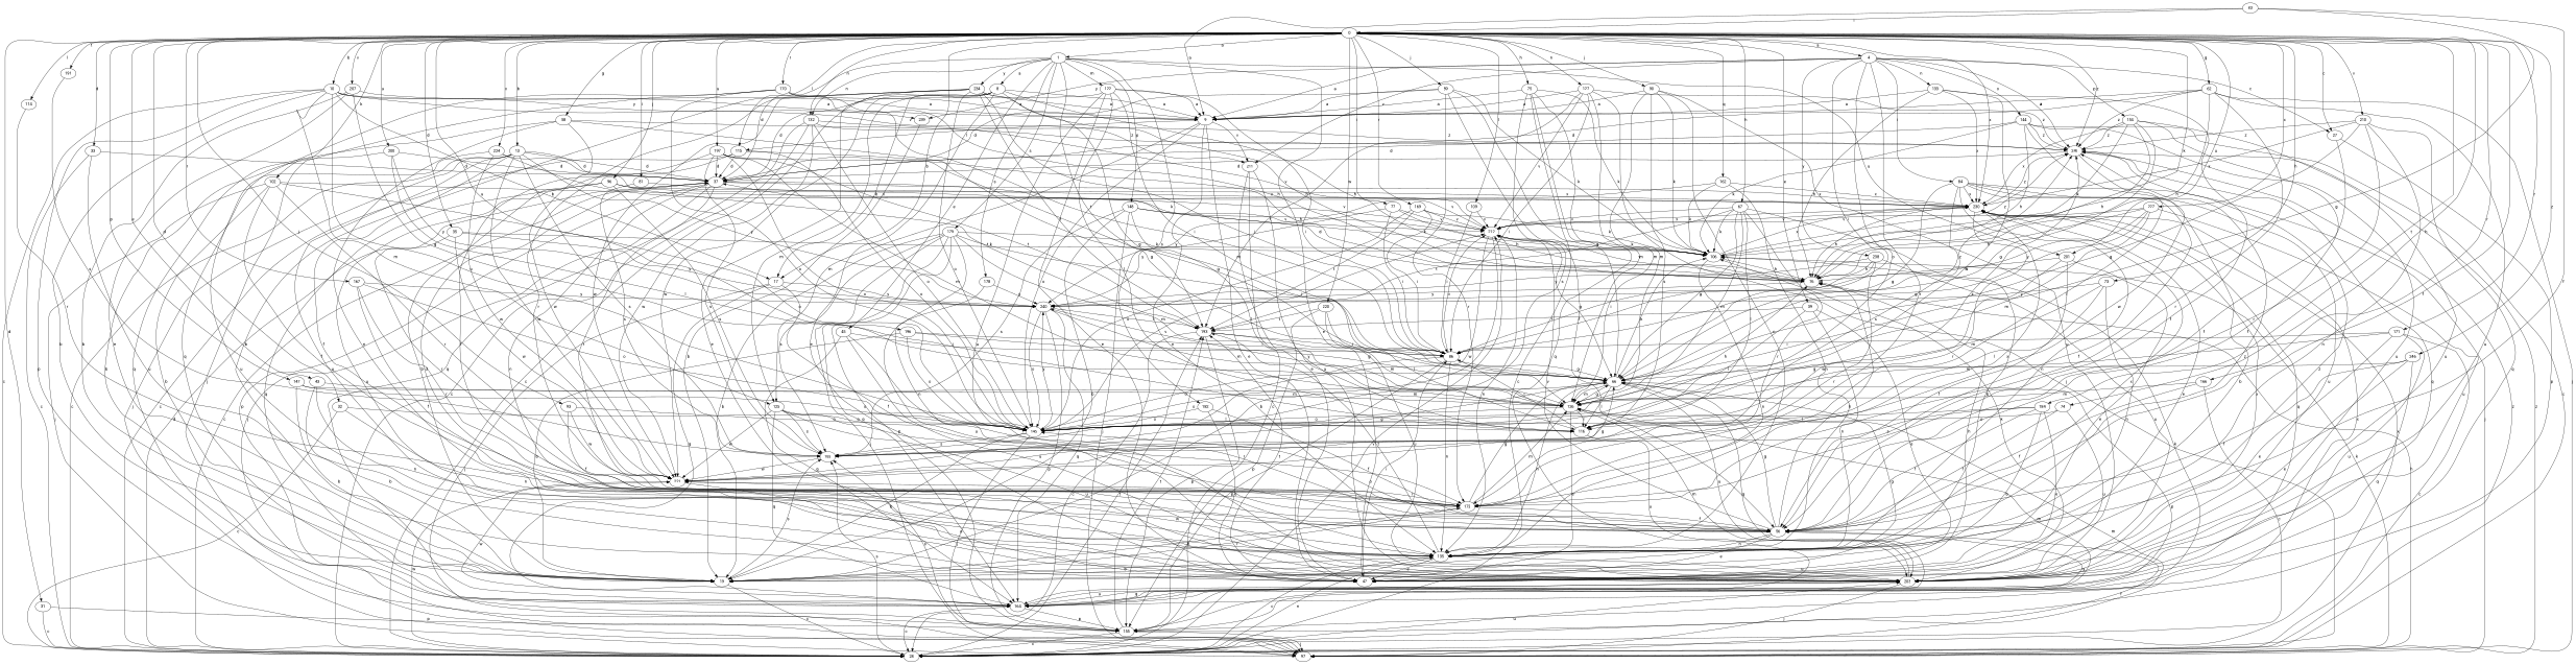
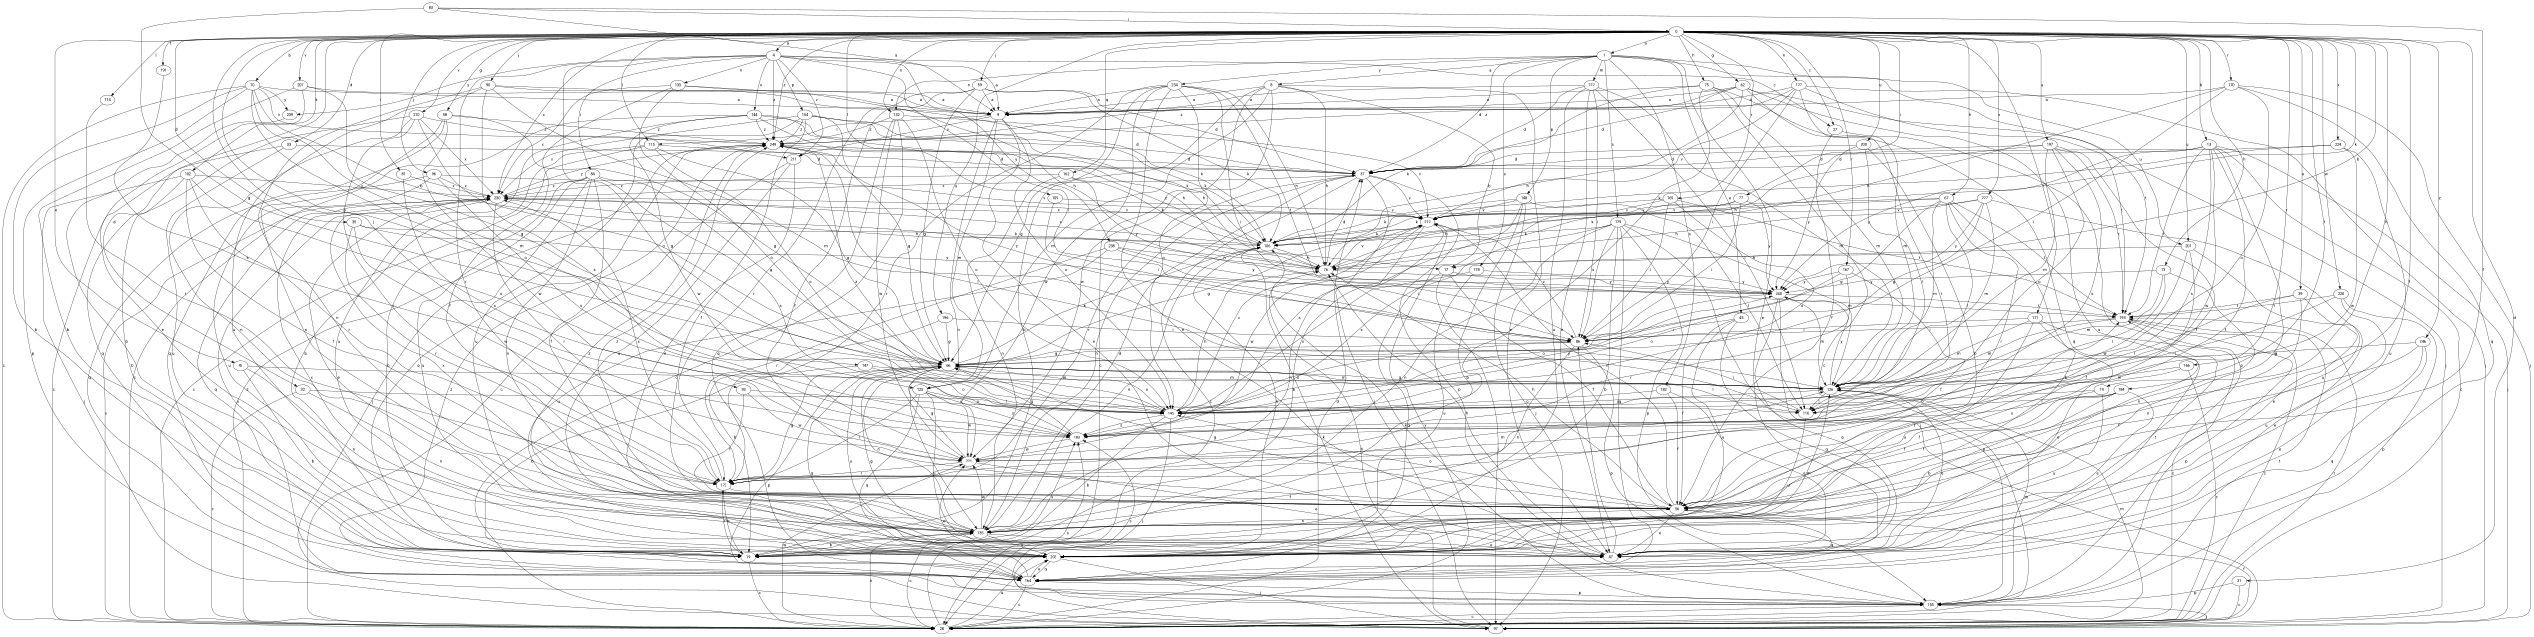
  strict digraph {
    fontname=Roboto
    node [fontname=Roboto]
    edge [fontname=Roboto]
    0
    1
    4
    10
    13
    17
    27
    31
    32
    33
    35
    39
    43
    56
    58
    62
    67
    73
    74
    75
    77
    81
    89
    90
    93
    96
    102
    106
    109
    114
    115
    127
    132
    147
    162
    166
    167
    169
    170
    171
    184
    191
    196
    197
    200
    201
    207
    210
    220
    224
    227
    230
    246
    249
    8
    37
    45
    47
    122
    148
    178
    179
    182
    193
    234
    9
    84
    86
    133
    144
    145
    154
    173
    211
    238
    239
    28
    125
    19
    155
    221
    97
    183
    203
    240
    164
    135
    116
    126
    66
    76
    212
    83
    0 -> 1 [label=a]
    0 -> 4 [label=a]
    0 -> 10 [label=b]
    0 -> 13 [label=b]
    0 -> 17 [label=b]
    0 -> 27 [label=c]
    0 -> 31 [label=d]
    0 -> 32 [label=d]
    0 -> 33 [label=d]
    0 -> 35 [label=d]
    0 -> 39 [label=e]
    0 -> 43 [label=e]
    0 -> 56 [label=f]
    0 -> 58 [label=g]
    0 -> 62 [label=g]
    0 -> 67 [label=h]
    0 -> 73 [label=h]
    0 -> 74 [label=h]
    0 -> 75 [label=h]
    0 -> 77 [label=i]
    0 -> 81 [label=i]
    0 -> 89 [label=j]
    0 -> 90 [label=j]
    0 -> 93 [label=j]
    0 -> 96 [label=j]
    0 -> 102 [label=k]
    0 -> 106 [label=k]
    0 -> 109 [label=l]
    0 -> 114 [label=l]
    0 -> 115 [label=l]
    0 -> 127 [label=n]
    0 -> 132 [label=n]
    0 -> 147 [label=p]
    0 -> 162 [label=q]
    0 -> 166 [label=r]
    0 -> 167 [label=r]
    0 -> 169 [label=r]
    0 -> 170 [label=r]
    0 -> 171 [label=r]
    0 -> 184 [label=t]
    0 -> 191 [label=t]
    0 -> 196 [label=u]
    0 -> 197 [label=u]
    0 -> 200 [label=u]
    0 -> 201 [label=u]
    0 -> 207 [label=v]
    0 -> 210 [label=v]
    0 -> 220 [label=w]
    0 -> 224 [label=x]
    0 -> 227 [label=x]
    0 -> 230 [label=x]
    0 -> 246 [label=z]
    0 -> 249 [label=z]
    1 -> 132 [label=n]
    1 -> 201 [label=u]
    1 -> 8 [label=a]
    1 -> 37 [label=d]
    1 -> 45 [label=e]
    1 -> 47 [label=e]
    1 -> 122 [label=m]
    1 -> 148 [label=p]
    1 -> 178 [label=s]
    1 -> 179 [label=s]
    1 -> 182 [label=s]
    1 -> 193 [label=t]
    1 -> 234 [label=y]
    4 -> 27 [label=c]
    4 -> 249 [label=z]
    4 -> 9 [label=a]
    4 -> 84 [label=i]
    4 -> 86 [label=i]
    4 -> 133 [label=n]
    4 -> 144 [label=o]
    4 -> 145 [label=o]
    4 -> 154 [label=p]
    4 -> 173 [label=r]
    4 -> 211 [label=v]
    4 -> 238 [label=y]
    4 -> 239 [label=y]
    10 -> 17 [label=b]
    10 -> 9 [label=a]
    10 -> 145 [label=o]
    10 -> 211 [label=v]
    10 -> 239 [label=y]
    10 -> 28 [label=c]
    10 -> 125 [label=m]
    10 -> 19 [label=b]
    10 -> 155 [label=p]
    13 -> 56 [label=f]
    13 -> 37 [label=d]
    13 -> 193 [label=t]
    13 -> 28 [label=c]
    13 -> 221 [label=w]
    13 -> 97 [label=j]
    13 -> 183 [label=s]
    13 -> 203 [label=u]
    13 -> 240 [label=y]
    17 -> 56 [label=f]
    17 -> 97 [label=j]
    17 -> 240 [label=y]
    17 -> 164 [label=q]
    27 -> 56 [label=f]
    27 -> 155 [label=p]
    31 -> 28 [label=c]
    31 -> 155 [label=p]
    32 -> 28 [label=c]
    32 -> 135 [label=n]
    32 -> 116 [label=l]
    33 -> 37 [label=d]
    33 -> 28 [label=c]
    33 -> 203 [label=u]
    35 -> 106 [label=k]
    35 -> 173 [label=r]
    35 -> 221 [label=w]
    35 -> 240 [label=y]
    39 -> 47 [label=e]
    39 -> 193 [label=t]
    39 -> 135 [label=n]
    39 -> 116 [label=l]
    43 -> 19 [label=b]
    43 -> 135 [label=n]
    43 -> 126 [label=m]
    56 -> 47 [label=e]
    56 -> 145 [label=o]
    56 -> 164 [label=q]
    56 -> 135 [label=n]
    56 -> 66 [label=g]
    56 -> 76 [label=h]
    56 -> 212 [label=v]
    58 -> 249 [label=z]
    58 -> 221 [label=w]
    58 -> 164 [label=q]
    58 -> 135 [label=n]
    58 -> 66 [label=g]
    62 -> 249 [label=z]
    62 -> 37 [label=d]
    62 -> 9 [label=a]
    62 -> 173 [label=r]
    62 -> 97 [label=j]
    62 -> 203 [label=u]
    62 -> 76 [label=h]
    67 -> 106 [label=k]
    67 -> 193 [label=t]
    67 -> 173 [label=r]
    67 -> 19 [label=b]
    67 -> 116 [label=l]
    67 -> 126 [label=m]
    67 -> 66 [label=g]
    67 -> 212 [label=v]
    73 -> 240 [label=y]
    73 -> 135 [label=n]
    73 -> 116 [label=l]
    73 -> 126 [label=m]
    74 -> 56 [label=f]
    74 -> 145 [label=o]
    74 -> 203 [label=u]
    75 -> 106 [label=k]
    75 -> 9 [label=a]
    75 -> 28 [label=c]
    75 -> 183 [label=s]
    75 -> 164 [label=q]
    75 -> 126 [label=m]
    77 -> 86 [label=i]
    77 -> 240 [label=y]
    77 -> 76 [label=h]
    77 -> 212 [label=v]
    81 -> 230 [label=x]
    81 -> 183 [label=s]
    89 -> 56 [label=f]
    89 -> 106 [label=k]
    89 -> 37 [label=d]
    89 -> 9 [label=a]
    89 -> 173 [label=r]
    89 -> 66 [label=g]
    90 -> 106 [label=k]
    90 -> 9 [label=a]
    90 -> 183 [label=s]
    90 -> 203 [label=u]
    90 -> 135 [label=n]
    90 -> 126 [label=m]
    93 -> 56 [label=f]
    93 -> 145 [label=o]
    93 -> 221 [label=w]
    96 -> 230 [label=x]
    96 -> 183 [label=s]
    96 -> 203 [label=u]
    96 -> 164 [label=q]
    96 -> 212 [label=v]
    102 -> 56 [label=f]
    102 -> 230 [label=x]
    102 -> 145 [label=o]
    102 -> 173 [label=r]
    102 -> 19 [label=b]
    102 -> 97 [label=j]
    106 -> 230 [label=x]
    106 -> 249 [label=z]
    106 -> 135 [label=n]
    106 -> 76 [label=h]
    109 -> 86 [label=i]
    109 -> 212 [label=v]
    114 -> 173 [label=r]
    115 -> 37 [label=d]
    115 -> 145 [label=o]
    115 -> 28 [label=c]
    115 -> 19 [label=b]
    115 -> 66 [label=g]
    127 -> 249 [label=z]
    127 -> 193 [label=t]
    127 -> 9 [label=a]
    127 -> 86 [label=i]
    127 -> 97 [label=j]
    127 -> 126 [label=m]
    127 -> 212 [label=v]
    132 -> 249 [label=z]
    132 -> 145 [label=o]
    132 -> 28 [label=c]
    132 -> 221 [label=w]
    132 -> 164 [label=q]
    132 -> 212 [label=v]
    147 -> 145 [label=o]
    147 -> 19 [label=b]
    147 -> 126 [label=m]
    162 -> 106 [label=k]
    162 -> 230 [label=x]
    162 -> 240 [label=y]
    162 -> 135 [label=n]
    166 -> 56 [label=f]
    166 -> 28 [label=c]
    166 -> 126 [label=m]
    167 -> 56 [label=f]
    167 -> 145 [label=o]
    167 -> 173 [label=r]
    167 -> 240 [label=y]
    169 -> 106 [label=k]
    169 -> 193 [label=t]
    169 -> 86 [label=i]
    169 -> 145 [label=o]
    169 -> 212 [label=v]
    170 -> 9 [label=a]
    170 -> 86 [label=i]
    170 -> 145 [label=o]
    170 -> 97 [label=j]
    170 -> 164 [label=q]
    170 -> 76 [label=h]
    171 -> 47 [label=e]
    171 -> 86 [label=i]
    171 -> 28 [label=c]
    171 -> 203 [label=u]
    171 -> 126 [label=m]
    184 -> 56 [label=f]
    184 -> 47 [label=e]
    184 -> 19 [label=b]
    184 -> 183 [label=s]
    184 -> 116 [label=l]
    191 -> 183 [label=s]
    196 -> 86 [label=i]
-   196 -> 145 [label=o]
+   178 -> 145 [label=o]
    196 -> 19 [label=b]
    196 -> 66 [label=g]
    197 -> 56 [label=f]
    197 -> 37 [label=d]
    197 -> 193 [label=t]
    197 -> 145 [label=o]
    197 -> 183 [label=s]
    197 -> 126 [label=m]
    197 -> 76 [label=h]
    200 -> 37 [label=d]
    200 -> 19 [label=b]
    200 -> 240 [label=y]
    200 -> 116 [label=l]
    201 -> 56 [label=f]
    201 -> 47 [label=e]
    201 -> 221 [label=w]
    201 -> 76 [label=h]
    207 -> 47 [label=e]
    207 -> 9 [label=a]
    207 -> 19 [label=b]
    207 -> 66 [label=g]
    210 -> 230 [label=x]
    210 -> 249 [label=z]
    210 -> 173 [label=r]
    210 -> 164 [label=q]
    210 -> 135 [label=n]
    210 -> 66 [label=g]
    220 -> 193 [label=t]
    220 -> 155 [label=p]
    220 -> 203 [label=u]
    220 -> 116 [label=l]
    224 -> 106 [label=k]
    224 -> 37 [label=d]
    224 -> 221 [label=w]
    224 -> 203 [label=u]
    227 -> 203 [label=u]
    227 -> 240 [label=y]
    227 -> 126 [label=m]
    227 -> 66 [label=g]
    227 -> 76 [label=h]
    227 -> 212 [label=v]
    230 -> 249 [label=z]
    230 -> 47 [label=e]
    230 -> 173 [label=r]
    230 -> 164 [label=q]
    230 -> 76 [label=h]
    230 -> 212 [label=v]
    246 -> 56 [label=f]
    246 -> 47 [label=e]
    246 -> 164 [label=q]
    246 -> 66 [label=g]
    249 -> 37 [label=d]
    249 -> 164 [label=q]
    249 -> 116 [label=l]
    8 -> 17 [label=b]
    8 -> 47 [label=e]
    8 -> 9 [label=a]
    8 -> 28 [label=c]
    8 -> 125 [label=m]
    8 -> 221 [label=w]
    8 -> 66 [label=g]
    8 -> 76 [label=h]
    37 -> 230 [label=x]
    37 -> 173 [label=r]
    37 -> 28 [label=c]
    37 -> 155 [label=p]
    37 -> 97 [label=j]
    37 -> 135 [label=n]
    37 -> 212 [label=v]
    45 -> 56 [label=f]
    45 -> 86 [label=i]
    45 -> 203 [label=u]
    45 -> 164 [label=q]
    47 -> 249 [label=z]
    47 -> 193 [label=t]
    47 -> 86 [label=i]
    47 -> 66 [label=g]
    47 -> 76 [label=h]
    122 -> 37 [label=d]
    122 -> 47 [label=e]
    122 -> 9 [label=a]
    122 -> 86 [label=i]
    122 -> 203 [label=u]
    122 -> 116 [label=l]
    122 -> 126 [label=m]
    148 -> 106 [label=k]
    148 -> 19 [label=b]
    148 -> 97 [label=j]
    148 -> 183 [label=s]
    148 -> 116 [label=l]
    148 -> 212 [label=v]
    178 -> 203 [label=u]
    178 -> 240 [label=y]
    179 -> 106 [label=k]
    179 -> 86 [label=i]
    179 -> 19 [label=b]
    179 -> 155 [label=p]
    179 -> 97 [label=j]
    179 -> 183 [label=s]
    179 -> 164 [label=q]
    179 -> 135 [label=n]
    179 -> 126 [label=m]
    182 -> 56 [label=f]
    182 -> 47 [label=e]
    182 -> 145 [label=o]
    193 -> 86 [label=i]
    193 -> 28 [label=c]
    193 -> 155 [label=p]
    193 -> 126 [label=m]
    234 -> 47 [label=e]
    234 -> 193 [label=t]
    234 -> 9 [label=a]
    234 -> 86 [label=i]
    234 -> 145 [label=o]
    234 -> 173 [label=r]
    234 -> 19 [label=b]
    234 -> 221 [label=w]
    234 -> 76 [label=h]
    9 -> 115 [label=l]
    9 -> 47 [label=e]
    9 -> 145 [label=o]
    9 -> 211 [label=v]
    9 -> 125 [label=m]
    9 -> 135 [label=n]
    84 -> 56 [label=f]
    84 -> 230 [label=x]
    84 -> 19 [label=b]
    84 -> 97 [label=j]
    84 -> 183 [label=s]
    84 -> 203 [label=u]
    84 -> 135 [label=n]
    84 -> 66 [label=g]
    86 -> 249 [label=z]
    86 -> 145 [label=o]
    86 -> 155 [label=p]
    86 -> 135 [label=n]
    86 -> 66 [label=g]
    86 -> 212 [label=v]
    133 -> 56 [label=f]
    133 -> 230 [label=x]
    133 -> 9 [label=a]
    133 -> 145 [label=o]
    133 -> 76 [label=h]
    144 -> 106 [label=k]
    144 -> 249 [label=z]
    144 -> 37 [label=d]
    144 -> 28 [label=c]
    144 -> 221 [label=w]
    144 -> 203 [label=u]
    144 -> 76 [label=h]
    145 -> 249 [label=z]
    145 -> 19 [label=b]
    145 -> 97 [label=j]
    145 -> 183 [label=s]
    145 -> 240 [label=y]
    145 -> 76 [label=h]
    145 -> 212 [label=v]
    154 -> 56 [label=f]
    154 -> 106 [label=k]
    154 -> 230 [label=x]
    154 -> 249 [label=z]
    154 -> 203 [label=u]
    154 -> 66 [label=g]
    154 -> 76 [label=h]
    173 -> 56 [label=f]
    173 -> 230 [label=x]
    173 -> 19 [label=b]
    173 -> 126 [label=m]
    173 -> 66 [label=g]
    211 -> 47 [label=e]
    211 -> 28 [label=c]
    211 -> 203 [label=u]
    238 -> 86 [label=i]
    238 -> 173 [label=r]
    238 -> 203 [label=u]
    238 -> 240 [label=y]
    238 -> 76 [label=h]
    239 -> 19 [label=b]
    28 -> 230 [label=x]
    28 -> 249 [label=z]
    28 -> 37 [label=d]
    28 -> 193 [label=t]
    28 -> 221 [label=w]
    28 -> 183 [label=s]
    28 -> 203 [label=u]
    28 -> 135 [label=n]
    28 -> 126 [label=m]
    28 -> 212 [label=v]
    125 -> 145 [label=o]
    125 -> 173 [label=r]
    125 -> 221 [label=w]
    125 -> 183 [label=s]
    125 -> 203 [label=u]
    125 -> 164 [label=q]
    19 -> 173 [label=r]
    19 -> 28 [label=c]
    19 -> 183 [label=s]
    155 -> 106 [label=k]
    155 -> 230 [label=x]
    155 -> 193 [label=t]
    155 -> 28 [label=c]
    155 -> 97 [label=j]
    155 -> 183 [label=s]
    155 -> 126 [label=m]
    221 -> 47 [label=e]
    221 -> 173 [label=r]
    221 -> 66 [label=g]
    97 -> 56 [label=f]
    97 -> 106 [label=k]
    97 -> 249 [label=z]
    97 -> 76 [label=h]
    183 -> 221 [label=w]
    183 -> 66 [label=g]
    203 -> 106 [label=k]
    203 -> 230 [label=x]
    203 -> 97 [label=j]
    203 -> 164 [label=q]
    203 -> 126 [label=m]
    240 -> 193 [label=t]
    240 -> 145 [label=o]
    240 -> 155 [label=p]
    240 -> 164 [label=q]
    240 -> 126 [label=m]
    164 -> 28 [label=c]
    164 -> 155 [label=p]
    164 -> 221 [label=w]
    164 -> 203 [label=u]
    135 -> 230 [label=x]
    135 -> 249 [label=z]
    135 -> 37 [label=d]
    135 -> 47 [label=e]
    135 -> 193 [label=t]
    135 -> 28 [label=c]
    135 -> 19 [label=b]
    135 -> 221 [label=w]
    135 -> 203 [label=u]
    116 -> 86 [label=i]
    116 -> 203 [label=u]
    126 -> 47 [label=e]
    126 -> 145 [label=o]
    126 -> 240 [label=y]
    126 -> 116 [label=l]
    126 -> 66 [label=g]
    66 -> 106 [label=k]
    66 -> 145 [label=o]
    66 -> 155 [label=p]
    66 -> 203 [label=u]
    66 -> 164 [label=q]
    66 -> 135 [label=n]
    66 -> 116 [label=l]
    66 -> 126 [label=m]
    76 -> 37 [label=d]
    76 -> 240 [label=y]
    76 -> 212 [label=v]
    212 -> 106 [label=k]
    212 -> 230 [label=x]
    212 -> 19 [label=b]
    212 -> 221 [label=w]
    212 -> 135 [label=n]
    212 -> 66 [label=g]
    83 -> 0 [label=i]
    83 -> 56 [label=f]
    83 -> 9 [label=a]
    83 -> 66 [label=g]
  }
